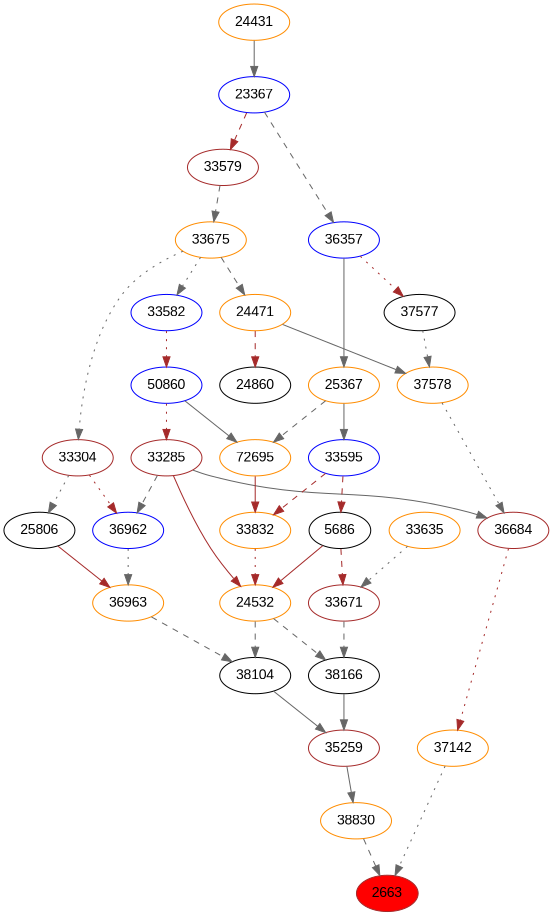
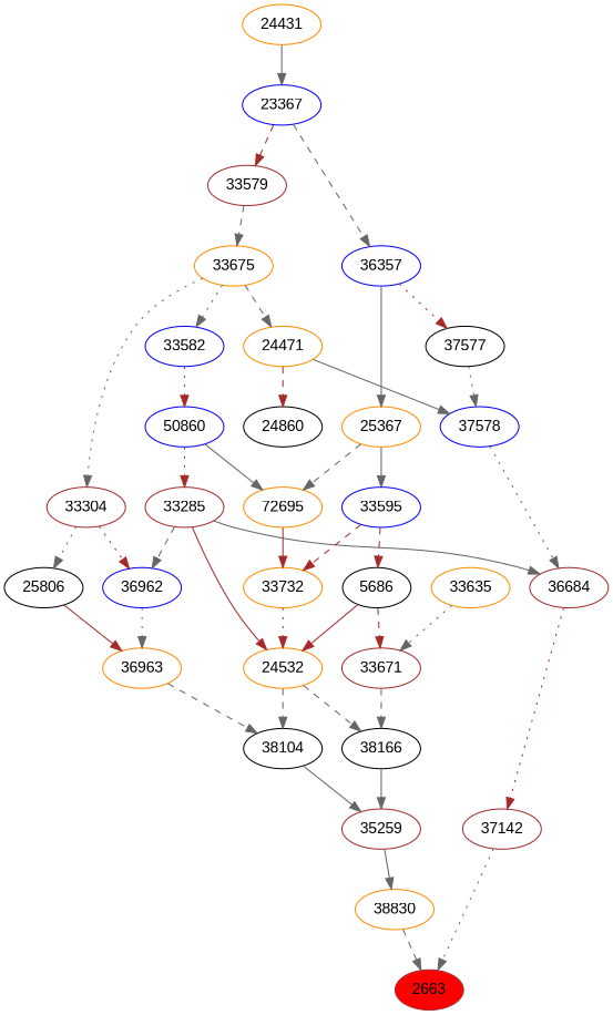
  strict digraph {
    fontname="Liberation Sans"
    node [color=darkorange fontname="Liberation Sans"]
    edge [color=gray40 fontname="Liberation Sans" style=dashed]
    n1 [color=brown fillcolor=red label=2663 style=filled]
    n2 [label=38830]
-   n3 [label=37142]
+   n3 [color=brown label=37142]
    n4 [color=brown label=35259]
    n5 [color=brown label=36684]
    n6 [color=black label=24860]
    n7 [color=black label=38104]
    n8 [color=black label=38166]
    n9 [color=brown label=33285]
    n10 [label=24532]
    n11 [color=blue label=36962]
    n12 [label=36963]
-   n13 [label=37578]
+   n13 [color=blue label=37578]
    n14 [label=24471]
    n15 [color=brown label=33671]
    n16 [color=blue label=50860]
    n17 [label=72695]
-   n18 [label=33832]
+   n18 [label=33732]
    n19 [color=black label=37577]
    n20 [label=33675]
    n21 [color=blue label=33582]
    n22 [color=brown label=33304]
    n23 [color=black label=25806]
    n24 [color=black label=5686]
    n25 [label=33635]
    n26 [color=blue label=36357]
    n27 [label=25367]
    n28 [color=blue label=33595]
    n29 [color=brown label=33579]
    n30 [color=blue label=23367]
    n31 [label=24431]
    n2 -> n1
    n3 -> n1 [style=dotted]
    n4 -> n2 [style=solid]
    n5 -> n3 [color=brown style=dotted]
    n7 -> n4 [style=solid]
    n8 -> n4 [style=solid]
    n9 -> n5 [style=solid]
    n9 -> n10 [color=brown style=solid]
    n9 -> n11
    n10 -> n7
    n10 -> n8
    n11 -> n12 [style=dotted]
    n12 -> n7
    n13 -> n5 [style=dotted]
    n14 -> n6 [color=brown]
    n14 -> n13 [style=solid]
    n15 -> n8
    n16 -> n9 [color=brown style=dotted]
    n16 -> n17 [style=solid]
    n17 -> n18 [color=brown style=solid]
    n18 -> n10 [color=brown style=dotted]
    n19 -> n13 [style=dotted]
    n20 -> n14
    n20 -> n21 [style=dotted]
    n20 -> n22 [style=dotted]
    n21 -> n16 [color=brown style=dotted]
    n22 -> n11 [color=brown style=dotted]
    n22 -> n23 [style=dotted]
    n23 -> n12 [color=brown style=solid]
    n24 -> n10 [color=brown style=solid]
    n24 -> n15 [color=brown]
    n25 -> n15 [style=dotted]
    n26 -> n19 [color=brown style=dotted]
    n26 -> n27 [style=solid]
    n27 -> n17
    n27 -> n28 [style=solid]
    n28 -> n18 [color=brown]
    n28 -> n24 [color=brown]
    n29 -> n20
    n30 -> n26
    n30 -> n29 [color=brown]
    n31 -> n30 [style=solid]
  }
